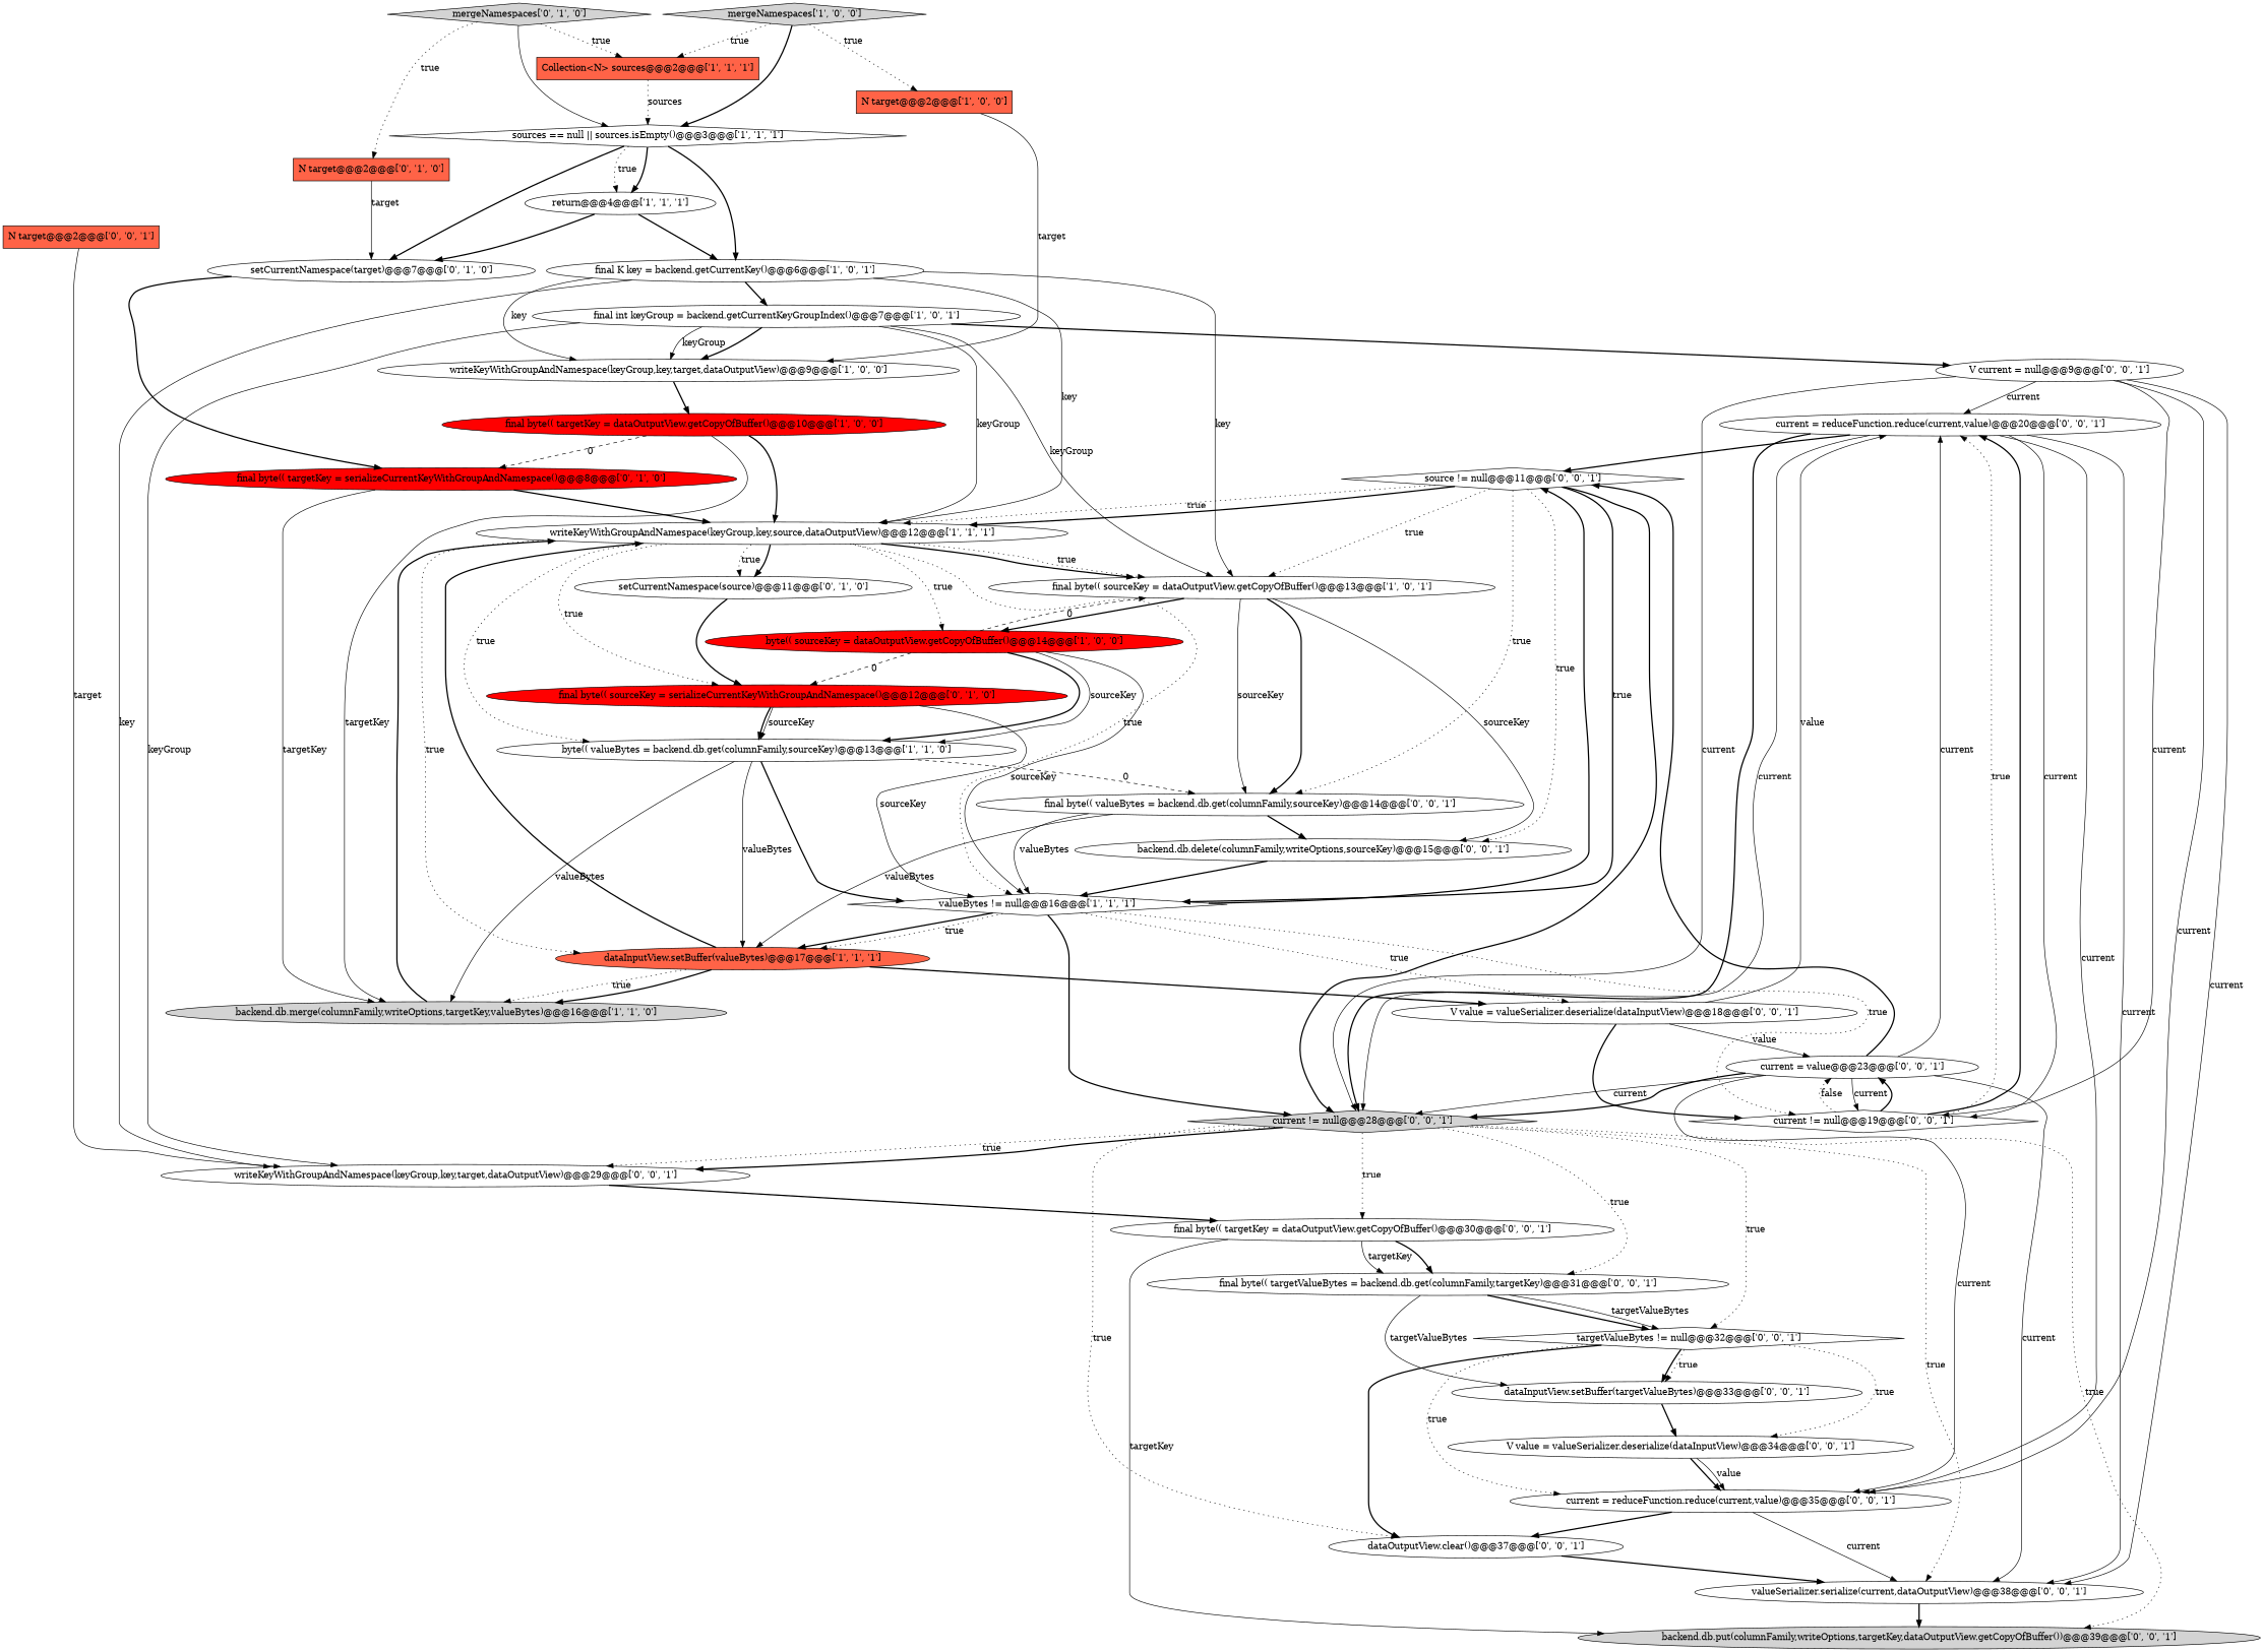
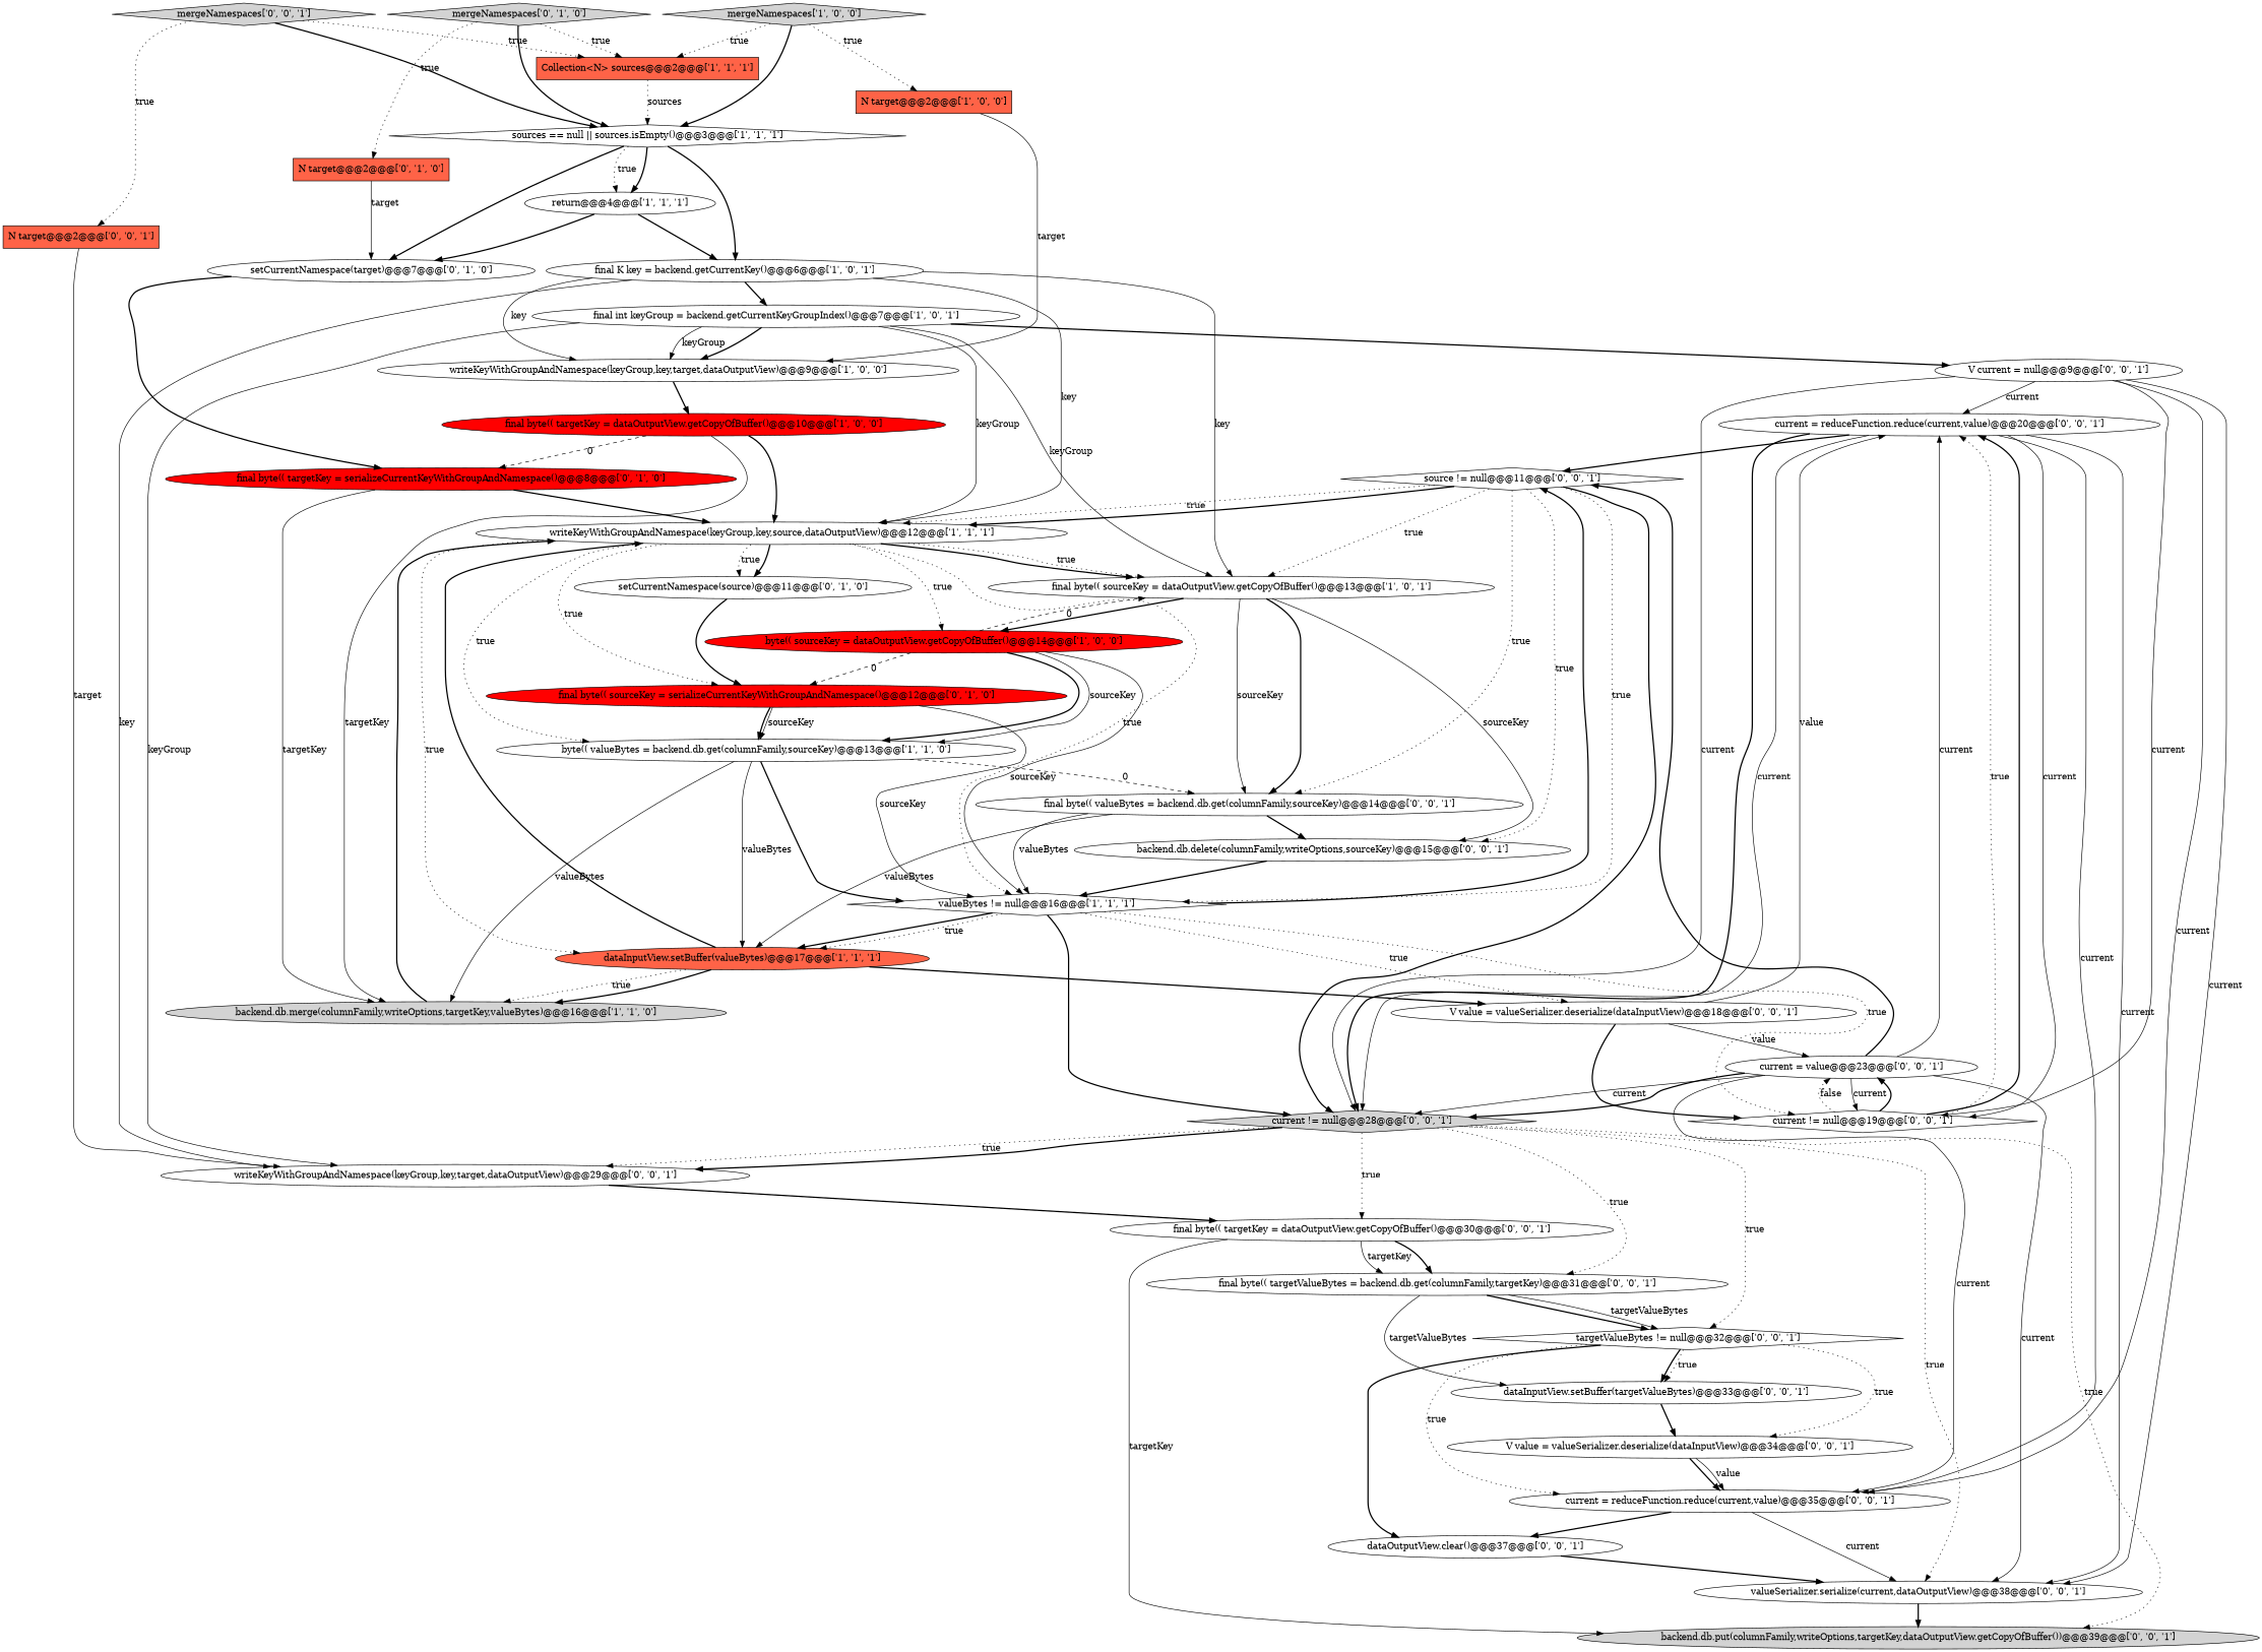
  digraph {
    node [fillcolor=white shape=ellipse style=filled]
    edge [style=bold]
    n1 [label="current = reduceFunction.reduce(current,value)@@@20@@@['0', '0', '1']"]
    n2 [label="source != null@@@11@@@['0', '0', '1']" shape=diamond]
    n3 [fillcolor=lightgray label="current != null@@@28@@@['0', '0', '1']" shape=diamond]
    n4 [label="current = reduceFunction.reduce(current,value)@@@35@@@['0', '0', '1']"]
    n5 [label="valueSerializer.serialize(current,dataOutputView)@@@38@@@['0', '0', '1']"]
    n6 [label="current != null@@@19@@@['0', '0', '1']" shape=diamond]
    n7 [label="writeKeyWithGroupAndNamespace(keyGroup,key,source,dataOutputView)@@@12@@@['1', '1', '1']"]
    n8 [label="final byte(( sourceKey = dataOutputView.getCopyOfBuffer()@@@13@@@['1', '0', '1']"]
    n9 [label="valueBytes != null@@@16@@@['1', '1', '1']" shape=diamond]
    n10 [label="backend.db.delete(columnFamily,writeOptions,sourceKey)@@@15@@@['0', '0', '1']"]
    n11 [label="final byte(( valueBytes = backend.db.get(columnFamily,sourceKey)@@@14@@@['0', '0', '1']"]
    n12 [label="writeKeyWithGroupAndNamespace(keyGroup,key,target,dataOutputView)@@@29@@@['0', '0', '1']"]
    n13 [label="final byte(( targetKey = dataOutputView.getCopyOfBuffer()@@@30@@@['0', '0', '1']"]
    n14 [fillcolor=lightgray label="backend.db.put(columnFamily,writeOptions,targetKey,dataOutputView.getCopyOfBuffer())@@@39@@@['0', '0', '1']"]
    n15 [label="final byte(( targetValueBytes = backend.db.get(columnFamily,targetKey)@@@31@@@['0', '0', '1']"]
    n16 [label="targetValueBytes != null@@@32@@@['0', '0', '1']" shape=diamond]
    n17 [label="dataOutputView.clear()@@@37@@@['0', '0', '1']"]
    n18 [label="current = value@@@23@@@['0', '0', '1']"]
    n19 [label="sources == null || sources.isEmpty()@@@3@@@['1', '1', '1']" shape=diamond]
    n20 [label="final K key = backend.getCurrentKey()@@@6@@@['1', '0', '1']"]
    n21 [label="setCurrentNamespace(target)@@@7@@@['0', '1', '0']"]
    n22 [label="return@@@4@@@['1', '1', '1']"]
    n23 [label="writeKeyWithGroupAndNamespace(keyGroup,key,target,dataOutputView)@@@9@@@['1', '0', '0']"]
    n24 [label="final int keyGroup = backend.getCurrentKeyGroupIndex()@@@7@@@['1', '0', '1']"]
    n25 [fillcolor=red label="final byte(( targetKey = serializeCurrentKeyWithGroupAndNamespace()@@@8@@@['0', '1', '0']"]
    n26 [fillcolor=lightgray label="backend.db.merge(columnFamily,writeOptions,targetKey,valueBytes)@@@16@@@['1', '1', '0']"]
    n27 [fillcolor=red label="byte(( sourceKey = dataOutputView.getCopyOfBuffer()@@@14@@@['1', '0', '0']"]
    n28 [fillcolor=tomato label="dataInputView.setBuffer(valueBytes)@@@17@@@['1', '1', '1']"]
    n29 [label="byte(( valueBytes = backend.db.get(columnFamily,sourceKey)@@@13@@@['1', '1', '0']"]
    n30 [label="setCurrentNamespace(source)@@@11@@@['0', '1', '0']"]
    n31 [fillcolor=red label="final byte(( sourceKey = serializeCurrentKeyWithGroupAndNamespace()@@@12@@@['0', '1', '0']"]
    n32 [label="V current = null@@@9@@@['0', '0', '1']"]
    n33 [fillcolor=red label="final byte(( targetKey = dataOutputView.getCopyOfBuffer()@@@10@@@['1', '0', '0']"]
    n34 [label="V value = valueSerializer.deserialize(dataInputView)@@@18@@@['0', '0', '1']"]
    n35 [label="dataInputView.setBuffer(targetValueBytes)@@@33@@@['0', '0', '1']"]
    n36 [fillcolor=lightgray label="mergeNamespaces['1', '0', '0']" shape=diamond]
    n37 [fillcolor=tomato label="Collection<N> sources@@@2@@@['1', '1', '1']" shape=box]
    n38 [fillcolor=tomato label="N target@@@2@@@['1', '0', '0']" shape=box]
    n39 [label="V value = valueSerializer.deserialize(dataInputView)@@@34@@@['0', '0', '1']"]
    n40 [fillcolor=tomato label="N target@@@2@@@['0', '0', '1']" shape=box]
    n41 [fillcolor=tomato label="N target@@@2@@@['0', '1', '0']" shape=box]
    n42 [fillcolor=lightgray label="mergeNamespaces['0', '1', '0']" shape=diamond]
+   n43 [fillcolor=lightgray label="mergeNamespaces['0', '0', '1']" shape=diamond]
    n1 -> n2
    n1 -> n3
    n1 -> n3 [label=current style=solid]
    n1 -> n4 [label=current style=solid]
    n1 -> n5 [label=current style=solid]
    n1 -> n6 [label=current style=solid]
    n2 -> n3
    n2 -> n7 [label=true style=dotted]
    n2 -> n7
    n2 -> n8 [label=true style=dotted]
-   n2 -> n9 [label=true]
+   n2 -> n9 [label=true style=dotted]
    n2 -> n10 [label=true style=dotted]
    n2 -> n11 [label=true style=dotted]
    n3 -> n5 [label=true style=dotted]
    n3 -> n12 [label=true style=dotted]
    n3 -> n12
    n3 -> n13 [label=true style=dotted]
    n3 -> n14 [label=true style=dotted]
    n3 -> n15 [label=true style=dotted]
    n3 -> n16 [label=true style=dotted]
-   n3 -> n17 [label=true style=dotted]
    n4 -> n5 [label=current style=solid]
    n4 -> n17
    n5 -> n14
    n6 -> n1 [label=true style=dotted]
    n6 -> n1
    n6 -> n18
    n6 -> n18 [label=false style=dotted]
    n7 -> n8
    n7 -> n8 [label=true style=dotted]
    n7 -> n9 [label=true style=dotted]
    n7 -> n27 [label=true style=dotted]
    n7 -> n28 [label=true style=dotted]
    n7 -> n29 [label=true style=dotted]
    n7 -> n30
    n7 -> n30 [label=true style=dotted]
    n7 -> n31 [label=true style=dotted]
    n8 -> n10 [label=sourceKey style=solid]
    n8 -> n11 [label=sourceKey style=solid]
    n8 -> n11
    n8 -> n27
    n9 -> n2
    n9 -> n3
    n9 -> n6 [label=true style=dotted]
    n9 -> n28
    n9 -> n28 [label=true style=dotted]
    n9 -> n34 [label=true style=dotted]
    n10 -> n9
    n11 -> n9 [label=valueBytes style=solid]
    n11 -> n10
    n11 -> n28 [label=valueBytes style=solid]
    n12 -> n13
    n13 -> n14 [label=targetKey style=solid]
    n13 -> n15
    n13 -> n15 [label=targetKey style=solid]
    n15 -> n16
    n15 -> n16 [label=targetValueBytes style=solid]
    n15 -> n35 [label=targetValueBytes style=solid]
    n16 -> n4 [label=true style=dotted]
    n16 -> n17
    n16 -> n35
    n16 -> n35 [label=true style=dotted]
    n16 -> n39 [label=true style=dotted]
    n17 -> n5
    n18 -> n1 [label=current style=solid]
    n18 -> n2
    n18 -> n3 [label=current style=solid]
    n18 -> n3
    n18 -> n4 [label=current style=solid]
    n18 -> n5 [label=current style=solid]
    n18 -> n6 [label=current style=solid]
    n19 -> n20
    n19 -> n21
    n19 -> n22
    n19 -> n22 [label=true style=dotted]
    n20 -> n7 [label=key style=solid]
    n20 -> n8 [label=key style=solid]
    n20 -> n12 [label=key style=solid]
    n20 -> n23 [label=key style=solid]
    n20 -> n24
    n21 -> n25
    n22 -> n20
    n22 -> n21
    n23 -> n33
    n24 -> n7 [label=keyGroup style=solid]
    n24 -> n8 [label=keyGroup style=solid]
    n24 -> n12 [label=keyGroup style=solid]
    n24 -> n23
    n24 -> n23 [label=keyGroup style=solid]
    n24 -> n32
    n25 -> n7
    n25 -> n26 [label=targetKey style=solid]
    n26 -> n7
    n27 -> n8 [label=0 style=dashed]
    n27 -> n9 [label=sourceKey style=solid]
    n27 -> n29
    n27 -> n29 [label=sourceKey style=solid]
    n27 -> n31 [label=0 style=dashed]
    n28 -> n7
    n28 -> n26 [label=true style=dotted]
    n28 -> n26
    n28 -> n34
    n29 -> n9
    n29 -> n11 [label=0 style=dashed]
    n29 -> n26 [label=valueBytes style=solid]
    n29 -> n28 [label=valueBytes style=solid]
    n30 -> n31
    n31 -> n9 [label=sourceKey style=solid]
    n31 -> n29 [label=sourceKey style=solid]
    n31 -> n29
    n32 -> n1 [label=current style=solid]
    n32 -> n3 [label=current style=solid]
    n32 -> n4 [label=current style=solid]
    n32 -> n5 [label=current style=solid]
    n32 -> n6 [label=current style=solid]
    n33 -> n7
    n33 -> n25 [label=0 style=dashed]
    n33 -> n26 [label=targetKey style=solid]
    n34 -> n1 [label=value style=solid]
    n34 -> n6
    n34 -> n18 [label=value style=solid]
    n35 -> n39
    n36 -> n19
    n36 -> n37 [label=true style=dotted]
    n36 -> n38 [label=true style=dotted]
    n37 -> n19 [label=sources style=dotted]
    n38 -> n23 [label=target style=solid]
    n39 -> n4
    n39 -> n4 [label=value style=solid]
    n40 -> n12 [label=target style=solid]
    n41 -> n21 [label=target style=solid]
-   n42 -> n19 [style=solid]
+   n42 -> n19
    n42 -> n37 [label=true style=dotted]
    n42 -> n41 [label=true style=dotted]
+   n43 -> n19
+   n43 -> n37 [label=true style=dotted]
+   n43 -> n40 [label=true style=dotted]
  }
